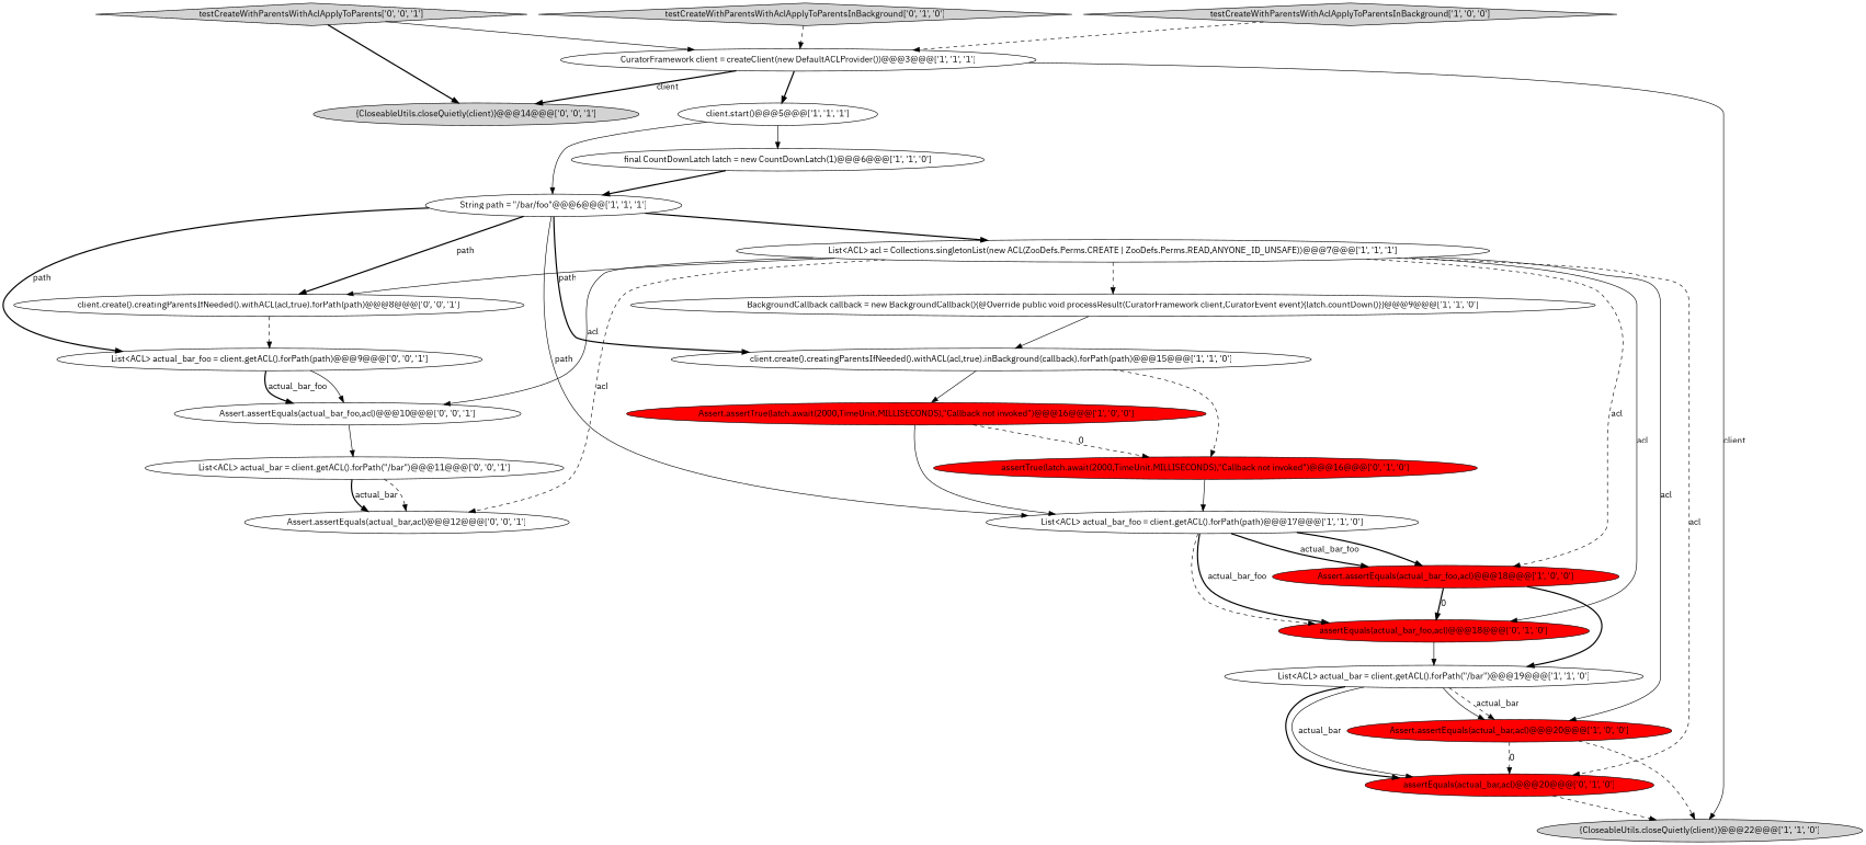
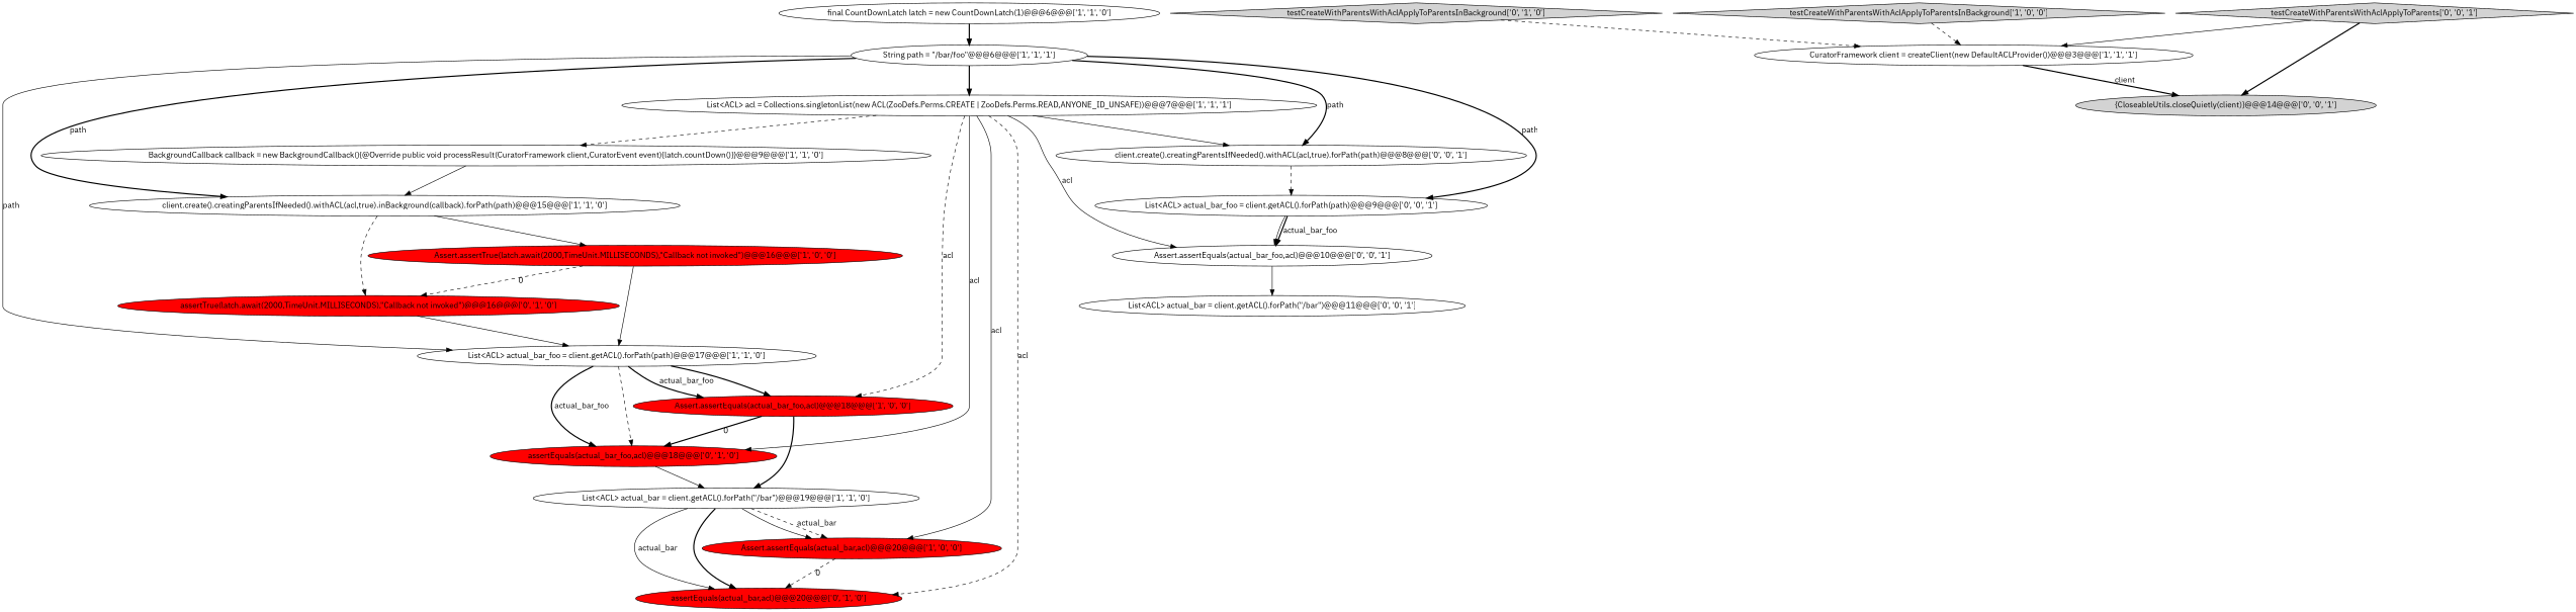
  digraph {
    fontname="IBM Plex Sans"
    node [fillcolor=white fontname="IBM Plex Sans" shape=ellipse style=filled]
    edge [fontname="IBM Plex Sans" style=solid]
-   n1 [fillcolor=lightgray label="{CloseableUtils.closeQuietly(client)}@@@22@@@['1', '1', '0']"]
    n2 [fillcolor=red label="assertEquals(actual_bar,acl)@@@20@@@['0', '1', '0']"]
    n3 [fillcolor=lightgray label="testCreateWithParentsWithAclApplyToParentsInBackground['0', '1', '0']" shape=diamond]
    n4 [label="CuratorFramework client = createClient(new DefaultACLProvider())@@@3@@@['1', '1', '1']"]
    n5 [fillcolor=lightgray label="{CloseableUtils.closeQuietly(client)}@@@14@@@['0', '0', '1']"]
-   n6 [label="client.start()@@@5@@@['1', '1', '1']"]
    n7 [fillcolor=red label="assertTrue(latch.await(2000,TimeUnit.MILLISECONDS),\"Callback not invoked\")@@@16@@@['0', '1', '0']"]
    n8 [label="List<ACL> actual_bar_foo = client.getACL().forPath(path)@@@17@@@['1', '1', '0']"]
    n9 [fillcolor=red label="Assert.assertEquals(actual_bar_foo,acl)@@@18@@@['1', '0', '0']"]
    n10 [fillcolor=red label="assertEquals(actual_bar_foo,acl)@@@18@@@['0', '1', '0']"]
    n11 [fillcolor=lightgray label="testCreateWithParentsWithAclApplyToParents['0', '0', '1']" shape=diamond]
    n12 [fillcolor=red label="Assert.assertTrue(latch.await(2000,TimeUnit.MILLISECONDS),\"Callback not invoked\")@@@16@@@['1', '0', '0']"]
    n13 [fillcolor=red label="Assert.assertEquals(actual_bar,acl)@@@20@@@['1', '0', '0']"]
    n14 [label="final CountDownLatch latch = new CountDownLatch(1)@@@6@@@['1', '1', '0']"]
    n15 [label="String path = \"/bar/foo\"@@@6@@@['1', '1', '1']"]
    n16 [label="Assert.assertEquals(actual_bar_foo,acl)@@@10@@@['0', '0', '1']"]
    n17 [label="List<ACL> actual_bar = client.getACL().forPath(\"/bar\")@@@11@@@['0', '0', '1']"]
-   n18 [label="Assert.assertEquals(actual_bar,acl)@@@12@@@['0', '0', '1']"]
    n19 [fillcolor=lightgray label="testCreateWithParentsWithAclApplyToParentsInBackground['1', '0', '0']" shape=diamond]
    n20 [label="client.create().creatingParentsIfNeeded().withACL(acl,true).inBackground(callback).forPath(path)@@@15@@@['1', '1', '0']"]
    n21 [label="List<ACL> acl = Collections.singletonList(new ACL(ZooDefs.Perms.CREATE | ZooDefs.Perms.READ,ANYONE_ID_UNSAFE))@@@7@@@['1', '1', '1']"]
    n22 [label="List<ACL> actual_bar_foo = client.getACL().forPath(path)@@@9@@@['0', '0', '1']"]
    n23 [label="client.create().creatingParentsIfNeeded().withACL(acl,true).forPath(path)@@@8@@@['0', '0', '1']"]
    n24 [label="BackgroundCallback callback = new BackgroundCallback(){@Override public void processResult(CuratorFramework client,CuratorEvent event){latch.countDown()}}@@@9@@@['1', '1', '0']"]
    n25 [label="List<ACL> actual_bar = client.getACL().forPath(\"/bar\")@@@19@@@['1', '1', '0']"]
-   n2 -> n1 [style=dashed]
    n3 -> n4 [style=dashed]
-   n4 -> n1 [label=client]
    n4 -> n5 [label=client style=bold]
-   n4 -> n6 [style=bold]
-   n6 -> n14
-   n6 -> n15
    n7 -> n8
    n8 -> n9 [style=bold]
    n8 -> n9 [label=actual_bar_foo style=bold]
    n8 -> n10 [label=actual_bar_foo style=bold]
    n8 -> n10 [style=dashed]
    n9 -> n10 [label=0 style=bold]
    n9 -> n25 [style=bold]
    n10 -> n25
    n11 -> n4
    n11 -> n5 [style=bold]
    n12 -> n7 [label=0 style=dashed]
    n12 -> n8
-   n13 -> n1 [style=dashed]
    n13 -> n2 [label=0 style=dashed]
    n14 -> n15 [style=bold]
    n15 -> n8 [label=path]
    n15 -> n20 [label=path style=bold]
    n15 -> n21 [style=bold]
    n15 -> n22 [label=path style=bold]
    n15 -> n23 [label=path style=bold]
    n16 -> n17
-   n17 -> n18 [label=actual_bar style=bold]
-   n17 -> n18 [style=dashed]
    n19 -> n4 [style=dashed]
    n20 -> n7 [style=dashed]
    n20 -> n12
    n21 -> n2 [label=acl style=dashed]
    n21 -> n9 [label=acl style=dashed]
    n21 -> n10 [label=acl]
    n21 -> n13 [label=acl]
    n21 -> n16 [label=acl]
-   n21 -> n18 [label=acl style=dashed]
    n21 -> n23
    n21 -> n24 [style=dashed]
    n22 -> n16
    n22 -> n16 [label=actual_bar_foo style=bold]
    n23 -> n22 [style=dashed]
    n24 -> n20
    n25 -> n2 [label=actual_bar]
    n25 -> n2 [style=bold]
    n25 -> n13 [label=actual_bar style=dashed]
    n25 -> n13
  }
